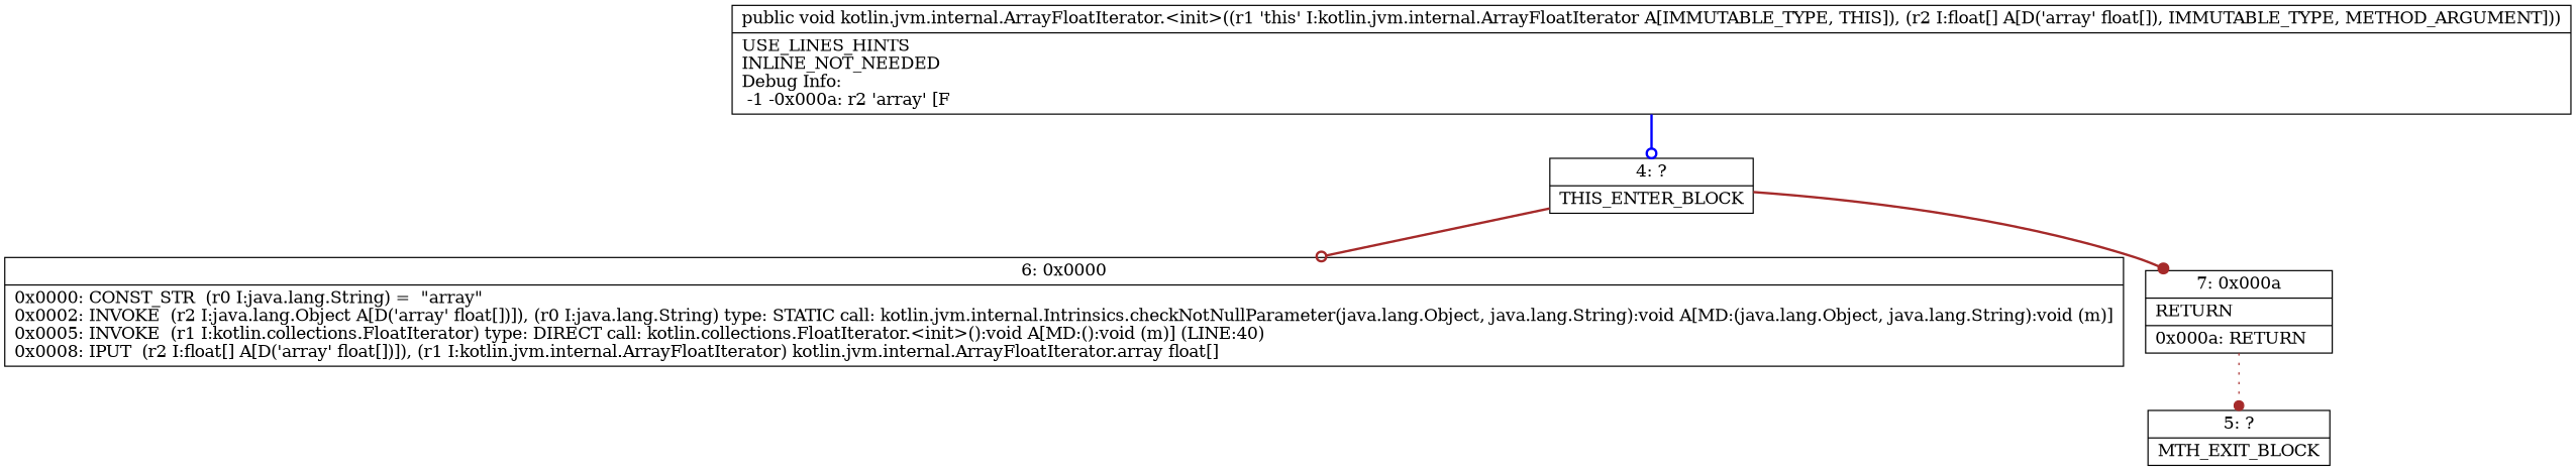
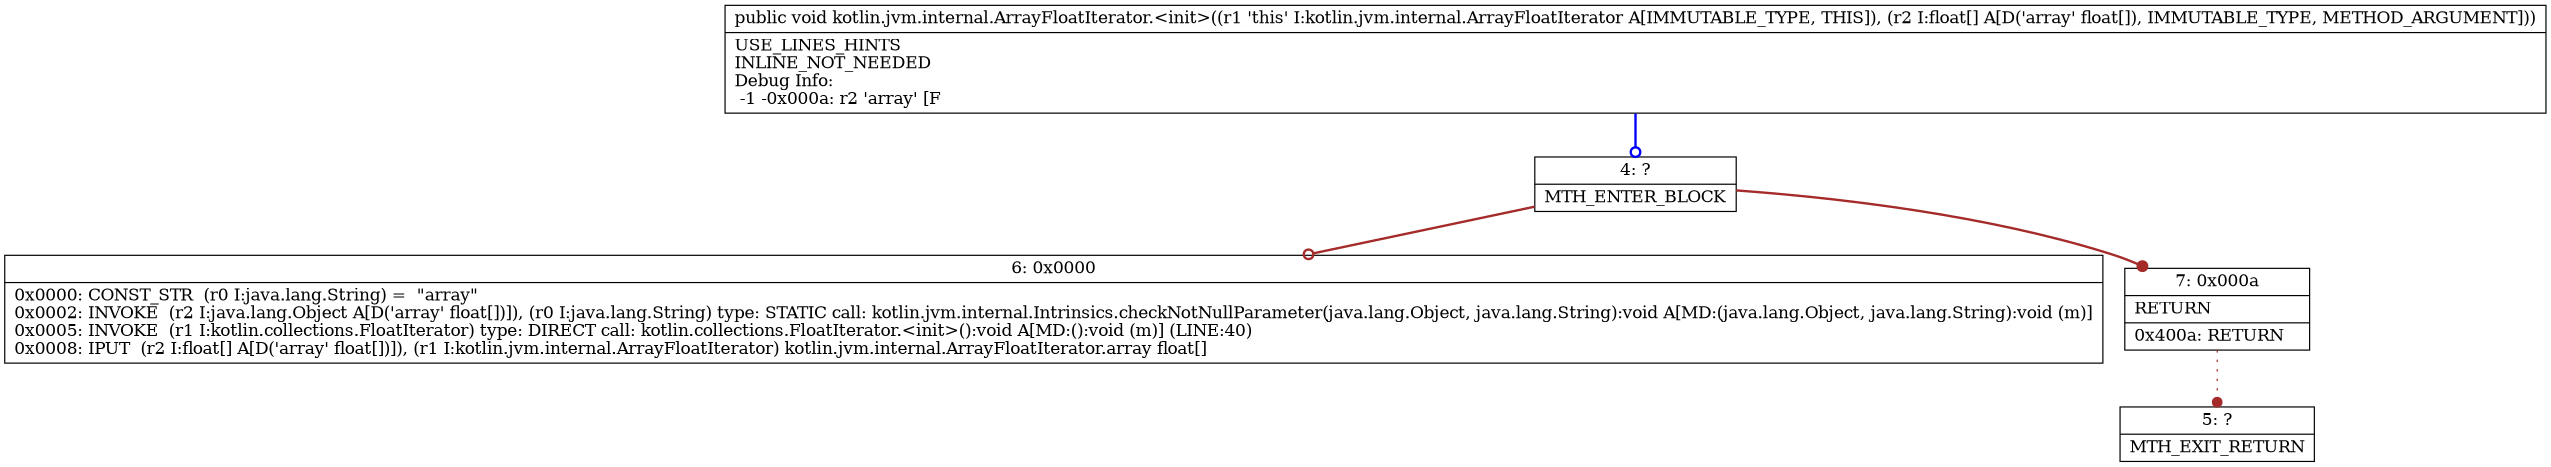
  digraph {
    node [shape=record]
    edge [arrowhead=odot color=brown style=bold]
-   n1 [label="{4\:\ ?|THIS_ENTER_BLOCK\l}"]
+   n1 [label="{4\:\ ?|MTH_ENTER_BLOCK\l}"]
    n2 [label="{6\:\ 0x0000|0x0000: CONST_STR  (r0 I:java.lang.String) =  \"array\" \l0x0002: INVOKE  (r2 I:java.lang.Object A[D('array' float[])]), (r0 I:java.lang.String) type: STATIC call: kotlin.jvm.internal.Intrinsics.checkNotNullParameter(java.lang.Object, java.lang.String):void A[MD:(java.lang.Object, java.lang.String):void (m)]\l0x0005: INVOKE  (r1 I:kotlin.collections.FloatIterator) type: DIRECT call: kotlin.collections.FloatIterator.\<init\>():void A[MD:():void (m)] (LINE:40)\l0x0008: IPUT  (r2 I:float[] A[D('array' float[])]), (r1 I:kotlin.jvm.internal.ArrayFloatIterator) kotlin.jvm.internal.ArrayFloatIterator.array float[] \l}"]
-   n3 [label="{7\:\ 0x000a|RETURN\l|0x000a: RETURN   \l}"]
-   n4 [label="{5\:\ ?|MTH_EXIT_BLOCK\l}"]
+   n3 [label="{7\:\ 0x000a|RETURN\l|0x400a: RETURN   \l}"]
+   n4 [label="{5\:\ ?|MTH_EXIT_RETURN\l}"]
    n5 [label="{public void kotlin.jvm.internal.ArrayFloatIterator.\<init\>((r1 'this' I:kotlin.jvm.internal.ArrayFloatIterator A[IMMUTABLE_TYPE, THIS]), (r2 I:float[] A[D('array' float[]), IMMUTABLE_TYPE, METHOD_ARGUMENT]))  | USE_LINES_HINTS\lINLINE_NOT_NEEDED\lDebug Info:\l  \-1 \-0x000a: r2 'array' [F\l}"]
    n1 -> n2
    n1 -> n3 [arrowhead=dot]
    n3 -> n4 [arrowhead=dot style=dotted]
    n5 -> n1 [color=blue]
  }
